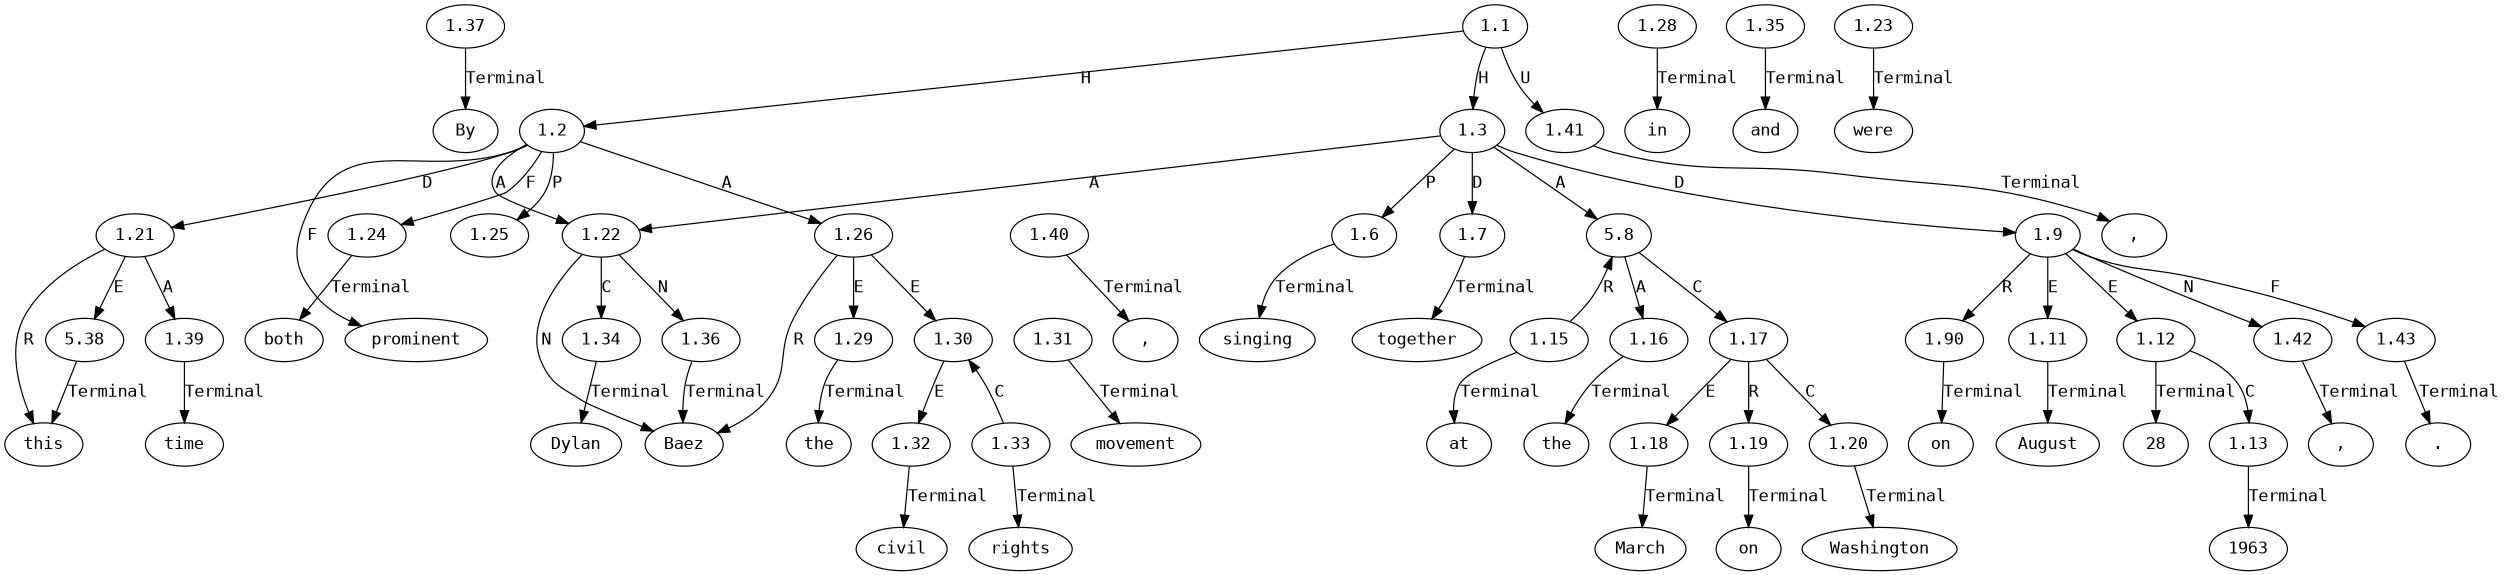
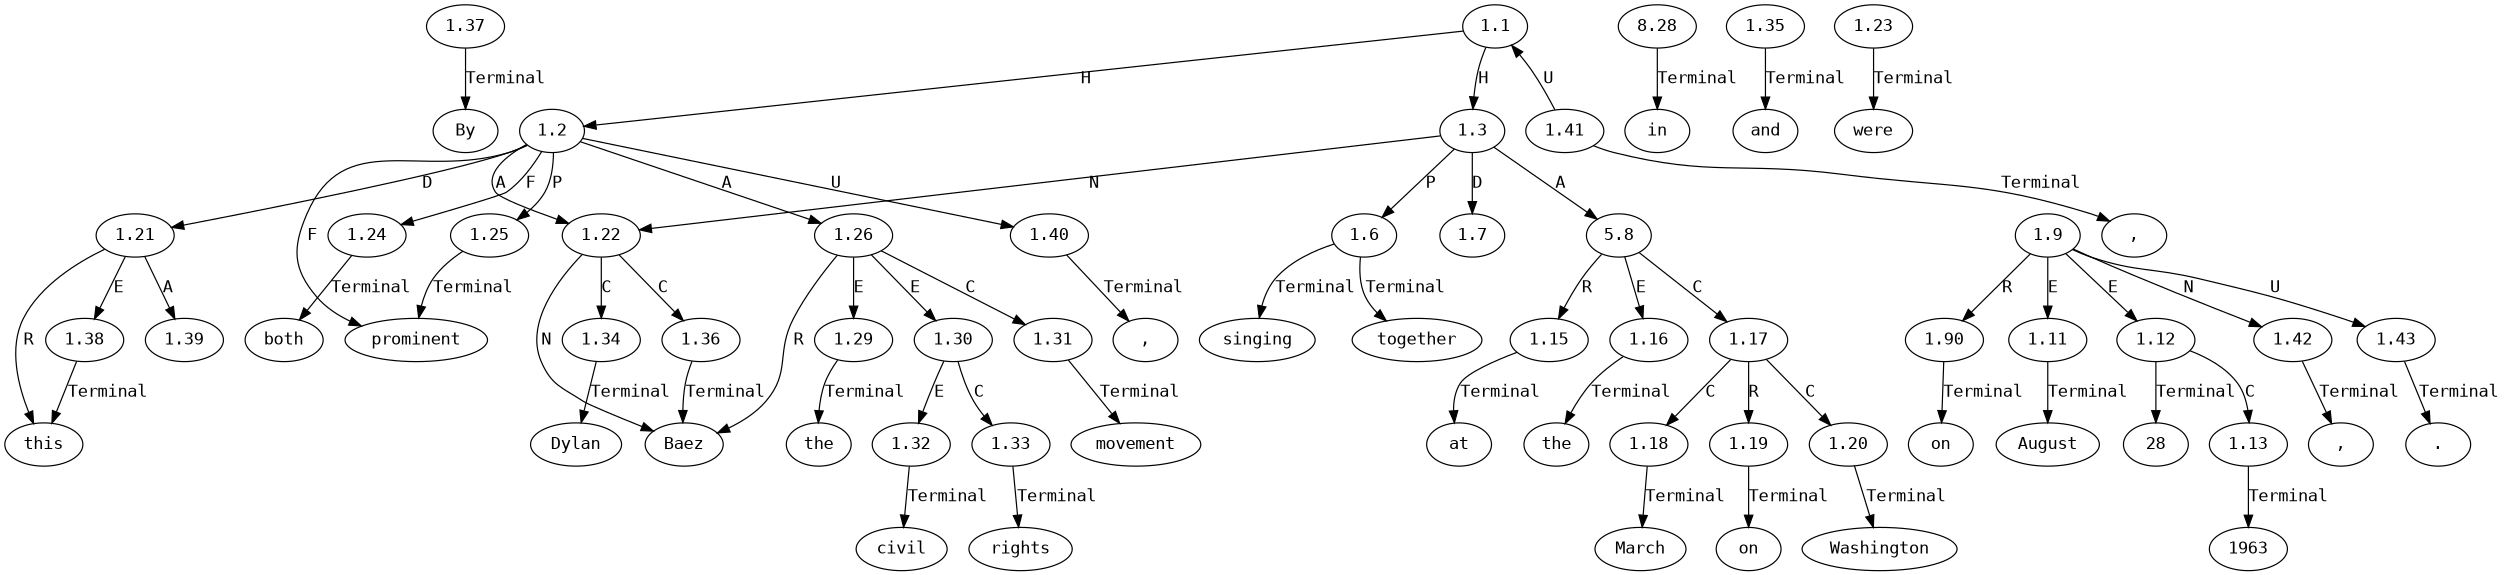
  digraph {
    fontname="DejaVu Sans Mono"
    node [fontname="DejaVu Sans Mono" ordering=out]
    edge [fontname="DejaVu Sans Mono" ordering=out]
    n1 [label=By]
    n2 [label=prominent]
    n3 [label=in]
    n4 [label=the]
    n5 [label=civil]
    n6 [label=rights]
    n7 [label=movement]
    n8 [label=","]
    n9 [label=singing]
    n10 [label=together]
    n11 [label=at]
    n12 [label=this]
    n13 [label=the]
    n14 [label=March]
    n15 [label=on]
    n16 [label=Washington]
    n17 [label=on]
    n18 [label=August]
    n19 [label=28]
    n20 [label=","]
    n21 [label=1963]
    n22 [label="."]
-   n23 [label=time]
    n24 [label=","]
    n25 [label=Dylan]
    n26 [label=and]
    n27 [label=Baez]
    n28 [label=were]
    n29 [label=both]
    n30 [label=1.1]
    n31 [label=1.2]
    n32 [label=1.3]
    n33 [label=1.41]
    n34 [label=1.21]
    n35 [label=1.22]
    n36 [label=1.24]
    n37 [label=1.25]
    n38 [label=1.26]
    n39 [label=1.40]
    n40 [label=1.6]
    n41 [label=1.7]
    n42 [label=5.8]
    n43 [label=1.9]
-   n44 [label=5.38]
+   n44 [label=1.38]
    n45 [label=1.39]
    n46 [label=1.34]
    n47 [label=1.36]
    n48 [label=1.23]
    n49 [label=1.29]
    n50 [label=1.30]
    n51 [label=1.31]
    n52 [label=1.15]
    n53 [label=1.16]
    n54 [label=1.17]
    n55 [label=1.90]
    n56 [label=1.11]
    n57 [label=1.12]
    n58 [label=1.42]
    n59 [label=1.43]
    n60 [label=1.18]
    n61 [label=1.19]
    n62 [label=1.20]
    n63 [label=1.13]
    n64 [label=1.37]
    n65 [label=1.35]
-   n66 [label=1.28]
+   n66 [label=8.28]
    n67 [label=1.32]
    n68 [label=1.33]
    n30 -> n31 [label=H]
    n30 -> n32 [label=H]
-   n30 -> n33 [label=U]
+   n33 -> n30 [label=U]
    n31 -> n2 [label=F]
    n31 -> n34 [label=D]
    n31 -> n35 [label=A]
    n31 -> n36 [label=F]
    n31 -> n37 [label=P]
    n31 -> n38 [label=A]
-   n32 -> n35 [label=A]
+   n31 -> n39 [label=U]
+   n32 -> n35 [label=N]
    n32 -> n40 [label=P]
    n32 -> n41 [label=D]
    n32 -> n42 [label=A]
-   n32 -> n43 [label=D]
    n33 -> n8 [label=Terminal]
    n34 -> n12 [label=R]
    n34 -> n44 [label=E]
    n34 -> n45 [label=A]
    n35 -> n27 [label=N]
    n35 -> n46 [label=C]
-   n35 -> n47 [label=N]
+   n35 -> n47 [label=C]
    n36 -> n29 [label=Terminal]
+   n37 -> n2 [label=Terminal]
    n38 -> n27 [label=R]
    n38 -> n49 [label=E]
    n38 -> n50 [label=E]
+   n38 -> n51 [label=C]
    n39 -> n24 [label=Terminal]
    n40 -> n9 [label=Terminal]
-   n41 -> n10 [label=Terminal]
-   n52 -> n42 [label=R]
-   n42 -> n53 [label=A]
+   n40 -> n10 [label=Terminal]
+   n42 -> n52 [label=R]
+   n42 -> n53 [label=E]
    n42 -> n54 [label=C]
    n43 -> n55 [label=R]
    n43 -> n56 [label=E]
    n43 -> n57 [label=E]
    n43 -> n58 [label=N]
-   n43 -> n59 [label=F]
+   n43 -> n59 [label=U]
    n44 -> n12 [label=Terminal]
-   n45 -> n23 [label=Terminal]
    n46 -> n25 [label=Terminal]
    n47 -> n27 [label=Terminal]
    n48 -> n28 [label=Terminal]
    n49 -> n4 [label=Terminal]
    n50 -> n67 [label=E]
-   n68 -> n50 [label=C]
+   n50 -> n68 [label=C]
    n51 -> n7 [label=Terminal]
    n52 -> n11 [label=Terminal]
    n53 -> n13 [label=Terminal]
-   n54 -> n60 [label=E]
+   n54 -> n60 [label=C]
    n54 -> n61 [label=R]
    n54 -> n62 [label=C]
    n55 -> n17 [label=Terminal]
    n56 -> n18 [label=Terminal]
    n57 -> n19 [label=Terminal]
    n57 -> n63 [label=C]
    n58 -> n20 [label=Terminal]
    n59 -> n22 [label=Terminal]
    n60 -> n14 [label=Terminal]
    n61 -> n15 [label=Terminal]
    n62 -> n16 [label=Terminal]
    n63 -> n21 [label=Terminal]
    n64 -> n1 [label=Terminal]
    n65 -> n26 [label=Terminal]
    n66 -> n3 [label=Terminal]
    n67 -> n5 [label=Terminal]
    n68 -> n6 [label=Terminal]
  }
